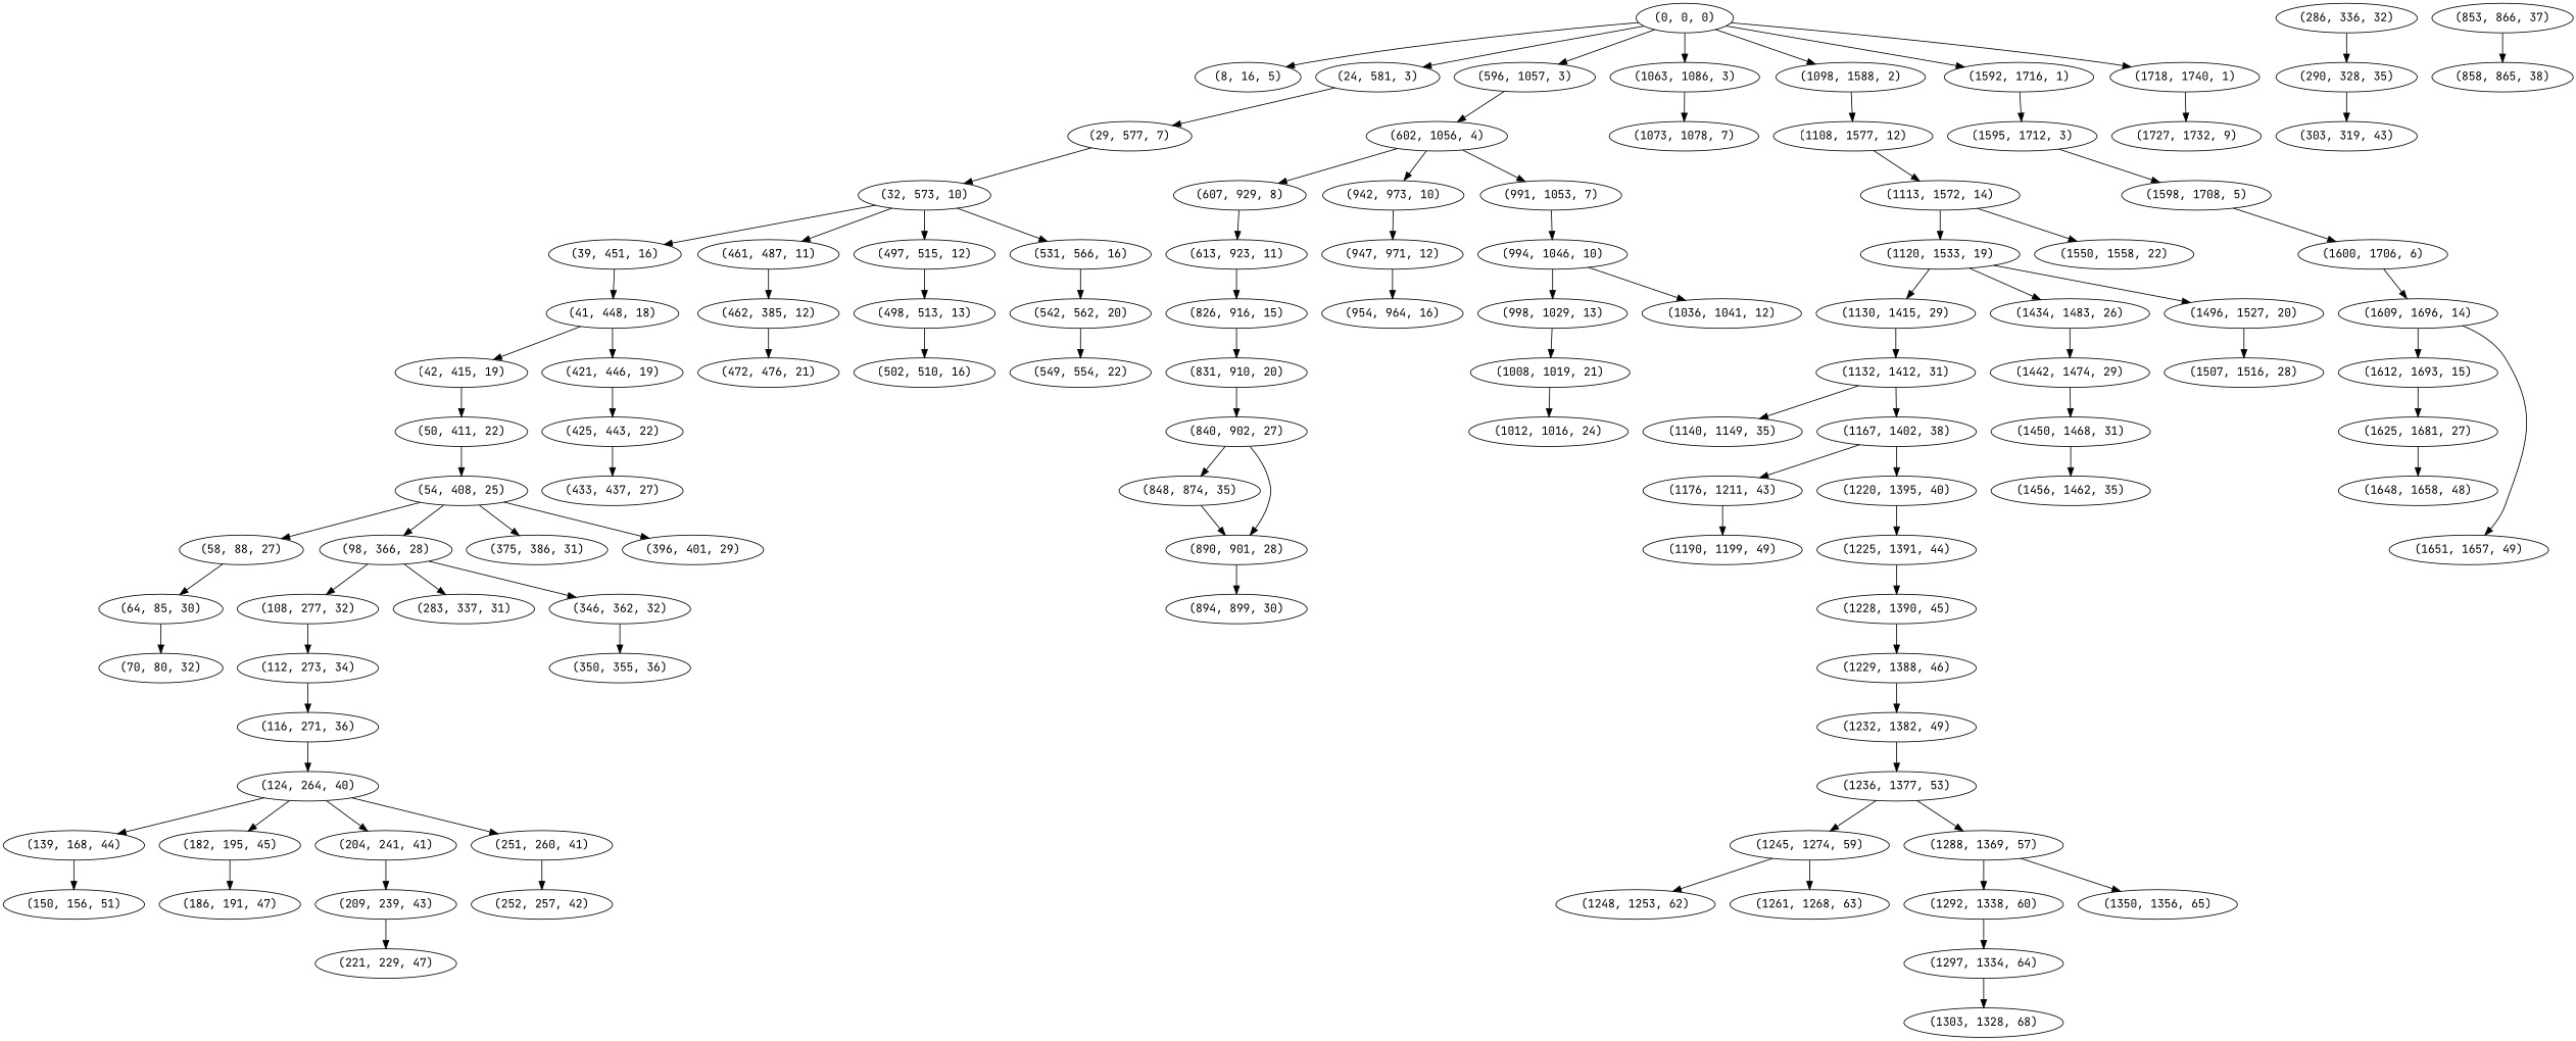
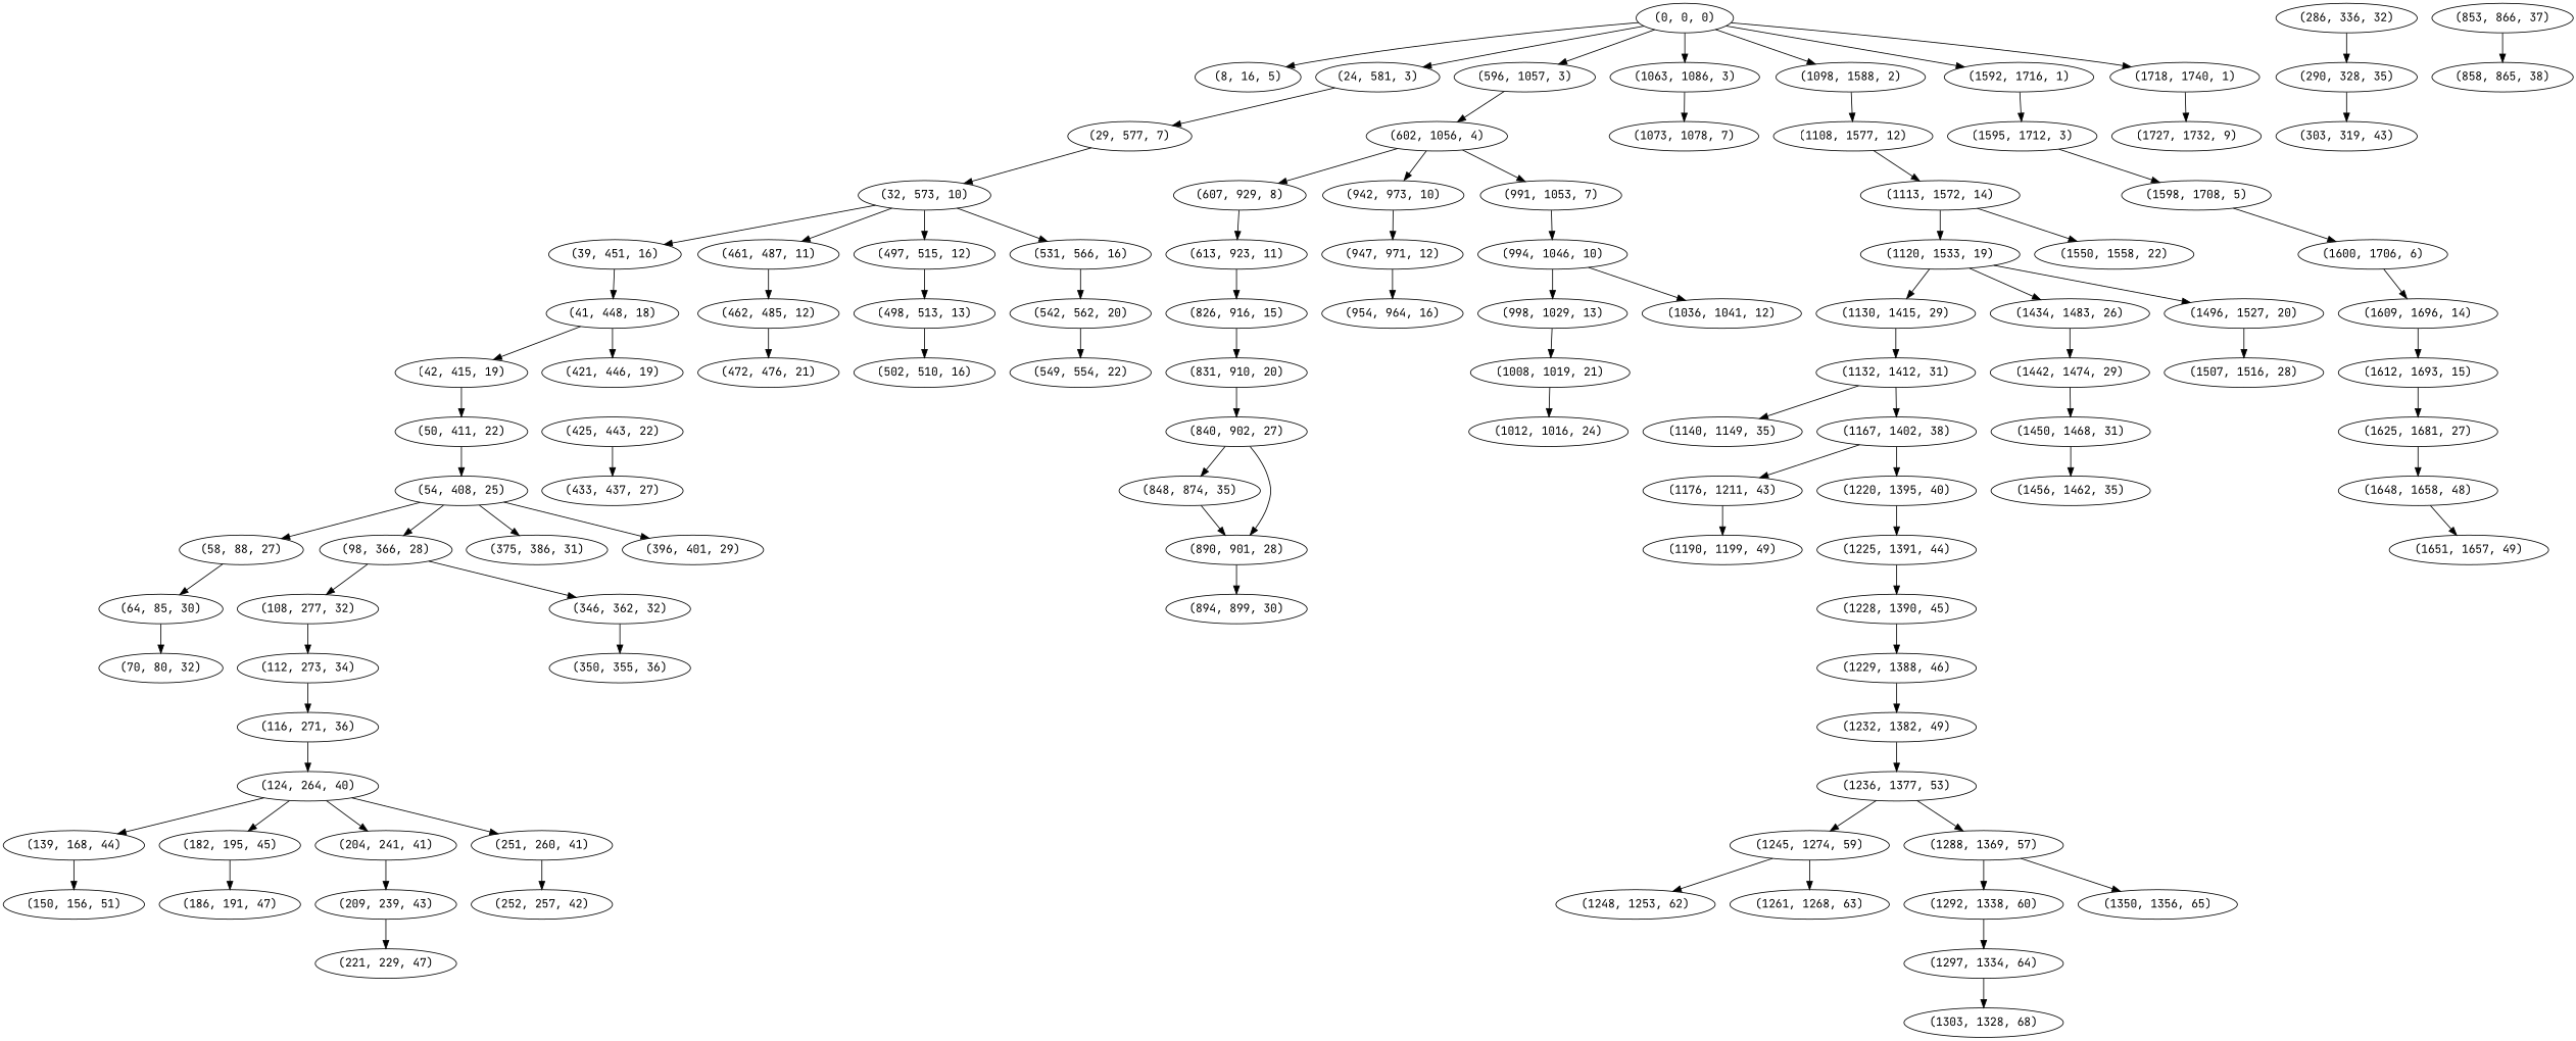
  digraph {
    fontname="JetBrains Mono"
    node [fontname="JetBrains Mono"]
    edge [fontname="JetBrains Mono"]
    "(0, 0, 0)"
    "(8, 16, 5)"
    "(24, 581, 3)"
    "(596, 1057, 3)"
    "(1063, 1086, 3)"
    "(1098, 1588, 2)"
    "(1592, 1716, 1)"
    "(1718, 1740, 1)"
    "(29, 577, 7)"
    "(602, 1056, 4)"
    "(1073, 1078, 7)"
    "(1108, 1577, 12)"
    "(1595, 1712, 3)"
    "(1727, 1732, 9)"
    "(32, 573, 10)"
    "(39, 451, 16)"
    "(461, 487, 11)"
    "(497, 515, 12)"
    "(531, 566, 16)"
    "(41, 448, 18)"
-   "(462, 485, 12)" [label="(462, 385, 12)"]
+   "(462, 485, 12)"
    "(498, 513, 13)"
    "(542, 562, 20)"
    "(42, 415, 19)"
    "(421, 446, 19)"
    "(50, 411, 22)"
    "(425, 443, 22)"
    "(54, 408, 25)"
    "(58, 88, 27)"
    "(98, 366, 28)"
    "(375, 386, 31)"
    "(396, 401, 29)"
    "(64, 85, 30)"
    "(108, 277, 32)"
-   "(283, 337, 31)"
    "(346, 362, 32)"
    "(70, 80, 32)"
    "(112, 273, 34)"
    "(350, 355, 36)"
    "(116, 271, 36)"
    "(124, 264, 40)"
    "(139, 168, 44)"
    "(182, 195, 45)"
    "(204, 241, 41)"
    "(251, 260, 41)"
    "(150, 156, 51)"
    "(186, 191, 47)"
    "(209, 239, 43)"
    "(252, 257, 42)"
    "(221, 229, 47)"
    "(286, 336, 32)"
    "(290, 328, 35)"
    "(303, 319, 43)"
    "(433, 437, 27)"
    "(472, 476, 21)"
    "(502, 510, 16)"
    "(549, 554, 22)"
    "(607, 929, 8)"
    "(942, 973, 10)"
    "(991, 1053, 7)"
    "(613, 923, 11)"
    "(947, 971, 12)"
    "(994, 1046, 10)"
    "(826, 916, 15)"
    "(831, 910, 20)"
    "(840, 902, 27)"
    "(848, 874, 35)"
    "(890, 901, 28)"
    "(894, 899, 30)"
    "(853, 866, 37)"
    "(858, 865, 38)"
    "(954, 964, 16)"
    "(998, 1029, 13)"
    "(1036, 1041, 12)"
    "(1008, 1019, 21)"
    "(1012, 1016, 24)"
    "(1113, 1572, 14)"
    "(1120, 1533, 19)"
    "(1550, 1558, 22)"
    "(1130, 1415, 29)"
    "(1434, 1483, 26)"
    "(1496, 1527, 20)"
    "(1132, 1412, 31)"
    "(1442, 1474, 29)"
    "(1507, 1516, 28)"
    "(1140, 1149, 35)"
    "(1167, 1402, 38)"
    "(1176, 1211, 43)"
    "(1220, 1395, 40)"
    "(1190, 1199, 49)"
    "(1225, 1391, 44)"
    "(1228, 1390, 45)"
    "(1229, 1388, 46)"
    "(1232, 1382, 49)"
    "(1236, 1377, 53)"
    "(1245, 1274, 59)"
    "(1288, 1369, 57)"
    "(1248, 1253, 62)"
    "(1261, 1268, 63)"
    "(1292, 1338, 60)"
    "(1350, 1356, 65)"
    "(1297, 1334, 64)"
    "(1303, 1328, 68)"
    "(1450, 1468, 31)"
    "(1456, 1462, 35)"
    "(1598, 1708, 5)"
    "(1600, 1706, 6)"
    "(1609, 1696, 14)"
    "(1612, 1693, 15)"
    "(1625, 1681, 27)"
    "(1648, 1658, 48)"
    "(1651, 1657, 49)"
    "(0, 0, 0)" -> "(8, 16, 5)"
    "(0, 0, 0)" -> "(24, 581, 3)"
    "(0, 0, 0)" -> "(596, 1057, 3)"
    "(0, 0, 0)" -> "(1063, 1086, 3)"
    "(0, 0, 0)" -> "(1098, 1588, 2)"
    "(0, 0, 0)" -> "(1592, 1716, 1)"
    "(0, 0, 0)" -> "(1718, 1740, 1)"
    "(24, 581, 3)" -> "(29, 577, 7)"
    "(596, 1057, 3)" -> "(602, 1056, 4)"
    "(1063, 1086, 3)" -> "(1073, 1078, 7)"
    "(1098, 1588, 2)" -> "(1108, 1577, 12)"
    "(1592, 1716, 1)" -> "(1595, 1712, 3)"
    "(1718, 1740, 1)" -> "(1727, 1732, 9)"
    "(29, 577, 7)" -> "(32, 573, 10)"
    "(602, 1056, 4)" -> "(607, 929, 8)"
    "(602, 1056, 4)" -> "(942, 973, 10)"
    "(602, 1056, 4)" -> "(991, 1053, 7)"
    "(1108, 1577, 12)" -> "(1113, 1572, 14)"
    "(1595, 1712, 3)" -> "(1598, 1708, 5)"
    "(32, 573, 10)" -> "(39, 451, 16)"
    "(32, 573, 10)" -> "(461, 487, 11)"
    "(32, 573, 10)" -> "(497, 515, 12)"
    "(32, 573, 10)" -> "(531, 566, 16)"
    "(39, 451, 16)" -> "(41, 448, 18)"
    "(461, 487, 11)" -> "(462, 485, 12)"
    "(497, 515, 12)" -> "(498, 513, 13)"
    "(531, 566, 16)" -> "(542, 562, 20)"
    "(41, 448, 18)" -> "(42, 415, 19)"
    "(41, 448, 18)" -> "(421, 446, 19)"
    "(462, 485, 12)" -> "(472, 476, 21)"
    "(498, 513, 13)" -> "(502, 510, 16)"
    "(542, 562, 20)" -> "(549, 554, 22)"
    "(42, 415, 19)" -> "(50, 411, 22)"
-   "(421, 446, 19)" -> "(425, 443, 22)"
    "(50, 411, 22)" -> "(54, 408, 25)"
    "(425, 443, 22)" -> "(433, 437, 27)"
    "(54, 408, 25)" -> "(58, 88, 27)"
    "(54, 408, 25)" -> "(98, 366, 28)"
    "(54, 408, 25)" -> "(375, 386, 31)"
    "(54, 408, 25)" -> "(396, 401, 29)"
    "(58, 88, 27)" -> "(64, 85, 30)"
    "(98, 366, 28)" -> "(108, 277, 32)"
-   "(98, 366, 28)" -> "(283, 337, 31)"
    "(98, 366, 28)" -> "(346, 362, 32)"
    "(64, 85, 30)" -> "(70, 80, 32)"
    "(108, 277, 32)" -> "(112, 273, 34)"
    "(346, 362, 32)" -> "(350, 355, 36)"
    "(112, 273, 34)" -> "(116, 271, 36)"
    "(116, 271, 36)" -> "(124, 264, 40)"
    "(124, 264, 40)" -> "(139, 168, 44)"
    "(124, 264, 40)" -> "(182, 195, 45)"
    "(124, 264, 40)" -> "(204, 241, 41)"
    "(124, 264, 40)" -> "(251, 260, 41)"
    "(139, 168, 44)" -> "(150, 156, 51)"
    "(182, 195, 45)" -> "(186, 191, 47)"
    "(204, 241, 41)" -> "(209, 239, 43)"
    "(251, 260, 41)" -> "(252, 257, 42)"
    "(209, 239, 43)" -> "(221, 229, 47)"
    "(286, 336, 32)" -> "(290, 328, 35)"
    "(290, 328, 35)" -> "(303, 319, 43)"
    "(607, 929, 8)" -> "(613, 923, 11)"
    "(942, 973, 10)" -> "(947, 971, 12)"
    "(991, 1053, 7)" -> "(994, 1046, 10)"
    "(613, 923, 11)" -> "(826, 916, 15)"
    "(947, 971, 12)" -> "(954, 964, 16)"
    "(994, 1046, 10)" -> "(998, 1029, 13)"
    "(994, 1046, 10)" -> "(1036, 1041, 12)"
    "(826, 916, 15)" -> "(831, 910, 20)"
    "(831, 910, 20)" -> "(840, 902, 27)"
    "(840, 902, 27)" -> "(848, 874, 35)"
    "(840, 902, 27)" -> "(890, 901, 28)"
    "(848, 874, 35)" -> "(890, 901, 28)"
    "(890, 901, 28)" -> "(894, 899, 30)"
    "(853, 866, 37)" -> "(858, 865, 38)"
    "(998, 1029, 13)" -> "(1008, 1019, 21)"
    "(1008, 1019, 21)" -> "(1012, 1016, 24)"
    "(1113, 1572, 14)" -> "(1120, 1533, 19)"
    "(1113, 1572, 14)" -> "(1550, 1558, 22)"
    "(1120, 1533, 19)" -> "(1130, 1415, 29)"
    "(1120, 1533, 19)" -> "(1434, 1483, 26)"
    "(1120, 1533, 19)" -> "(1496, 1527, 20)"
    "(1130, 1415, 29)" -> "(1132, 1412, 31)"
    "(1434, 1483, 26)" -> "(1442, 1474, 29)"
    "(1496, 1527, 20)" -> "(1507, 1516, 28)"
    "(1132, 1412, 31)" -> "(1140, 1149, 35)"
    "(1132, 1412, 31)" -> "(1167, 1402, 38)"
    "(1442, 1474, 29)" -> "(1450, 1468, 31)"
    "(1167, 1402, 38)" -> "(1176, 1211, 43)"
    "(1167, 1402, 38)" -> "(1220, 1395, 40)"
    "(1176, 1211, 43)" -> "(1190, 1199, 49)"
    "(1220, 1395, 40)" -> "(1225, 1391, 44)"
    "(1225, 1391, 44)" -> "(1228, 1390, 45)"
    "(1228, 1390, 45)" -> "(1229, 1388, 46)"
    "(1229, 1388, 46)" -> "(1232, 1382, 49)"
    "(1232, 1382, 49)" -> "(1236, 1377, 53)"
    "(1236, 1377, 53)" -> "(1245, 1274, 59)"
    "(1236, 1377, 53)" -> "(1288, 1369, 57)"
    "(1245, 1274, 59)" -> "(1248, 1253, 62)"
    "(1245, 1274, 59)" -> "(1261, 1268, 63)"
    "(1288, 1369, 57)" -> "(1292, 1338, 60)"
    "(1288, 1369, 57)" -> "(1350, 1356, 65)"
    "(1292, 1338, 60)" -> "(1297, 1334, 64)"
    "(1297, 1334, 64)" -> "(1303, 1328, 68)"
    "(1450, 1468, 31)" -> "(1456, 1462, 35)"
    "(1598, 1708, 5)" -> "(1600, 1706, 6)"
    "(1600, 1706, 6)" -> "(1609, 1696, 14)"
    "(1609, 1696, 14)" -> "(1612, 1693, 15)"
    "(1612, 1693, 15)" -> "(1625, 1681, 27)"
    "(1625, 1681, 27)" -> "(1648, 1658, 48)"
-   "(1609, 1696, 14)" -> "(1651, 1657, 49)"
+   "(1648, 1658, 48)" -> "(1651, 1657, 49)"
  }
